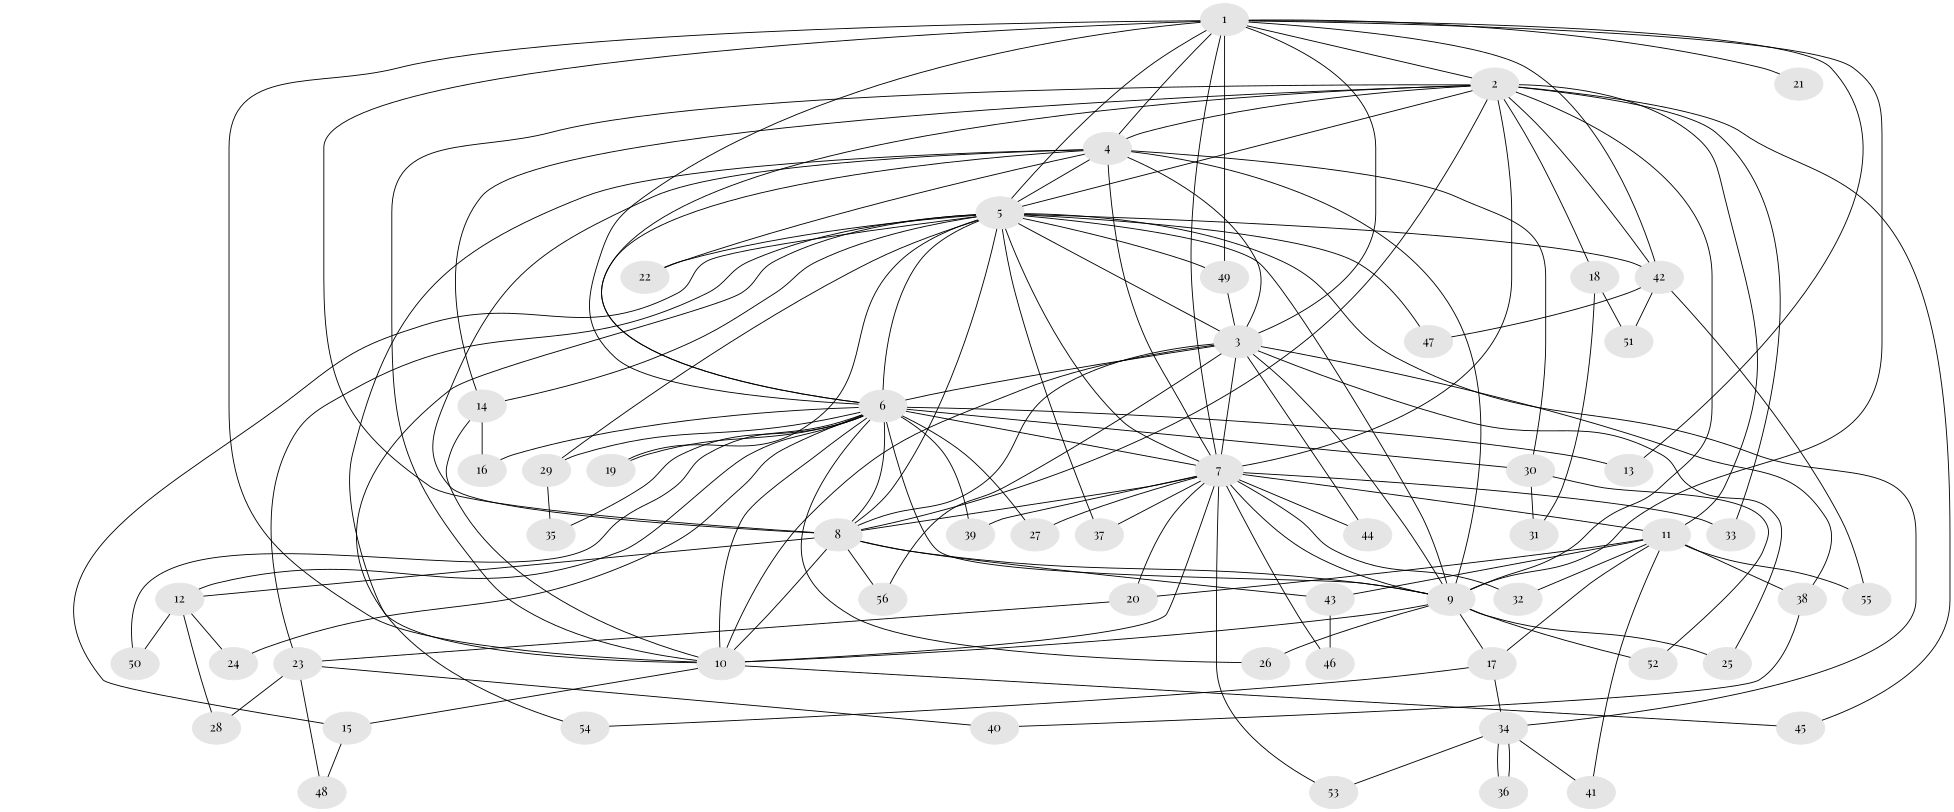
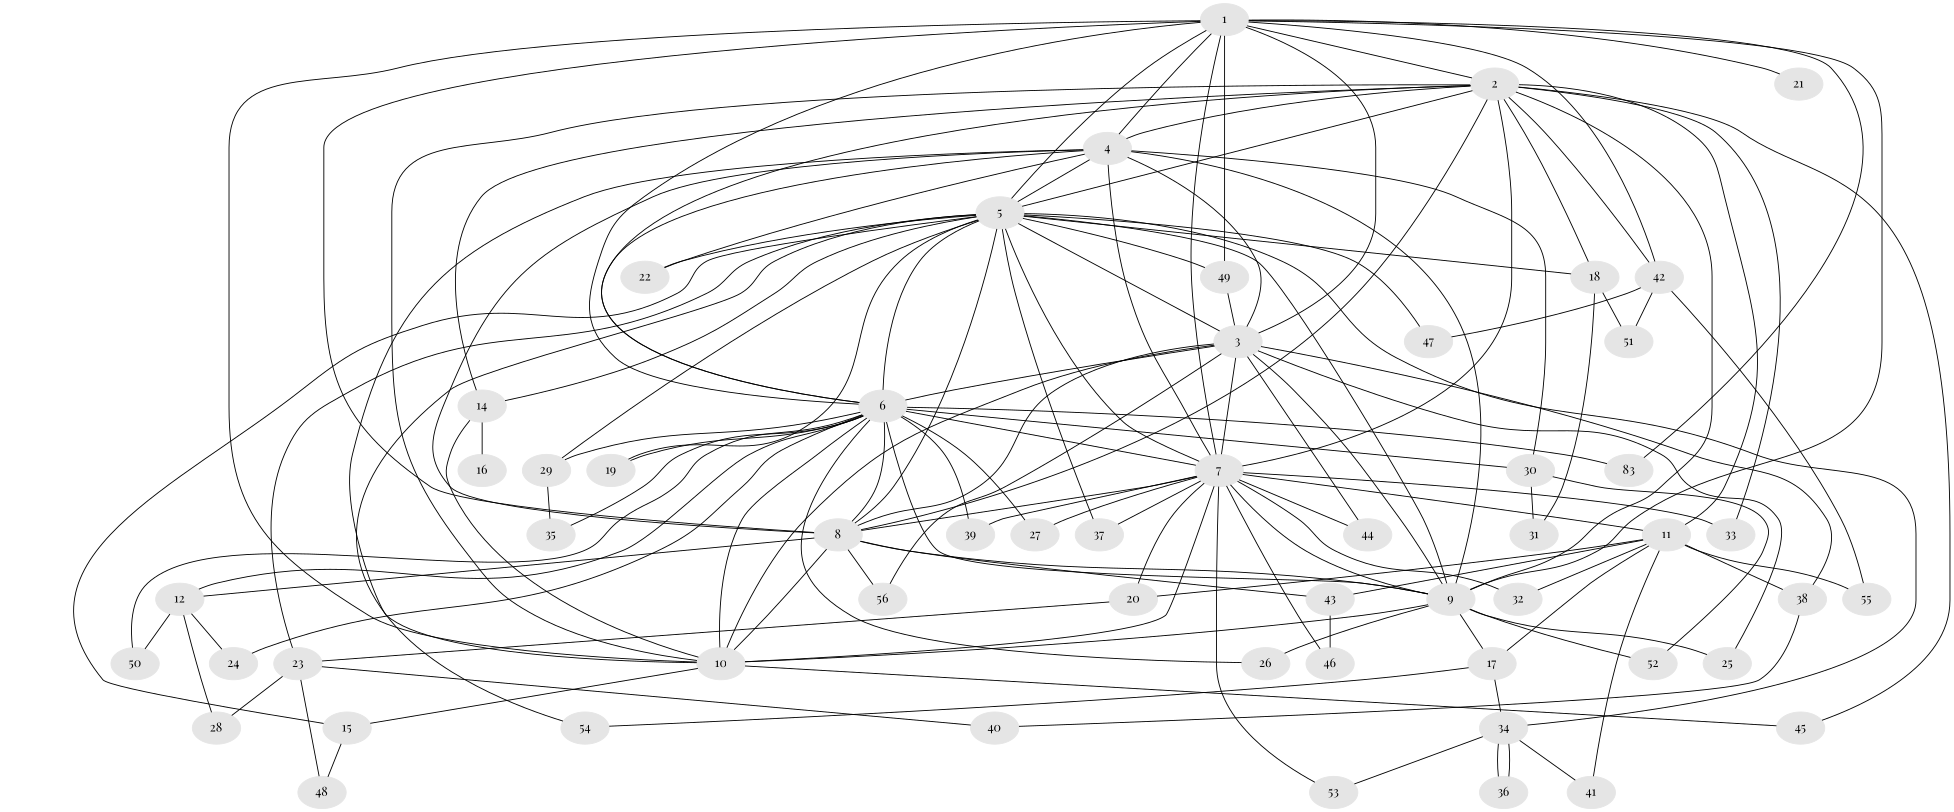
  graph {
    fontname="Playfair Display"
    node [color=gray90 fontname="Playfair Display" style=filled]
    edge [fontname="Playfair Display"]
    1
    2
    3
    4
    5
    6
    7
    8
    9
    10
-   13
+   13 [label=83]
    21
    42
    49
    11
    14
    18
    33
    45
    25
    38
    44
    56
    22
    30
    15
    19
    23
    29
    34
    37
    47
    54
    12
    16
    24
    26
    27
    35
    39
    50
    20
    32
    46
    53
    43
    17
    52
    55
    51
    41
    31
    40
    48
    28
    36
    1 -- 2
    1 -- 3
    1 -- 4
    1 -- 5
    1 -- 6
    1 -- 7
    1 -- 8
    1 -- 9
    1 -- 10
    1 -- 13
    1 -- 21
    1 -- 42
    1 -- 49
    2 -- 4
    2 -- 5
    2 -- 6
    2 -- 7
    2 -- 8
    2 -- 9
    2 -- 10
    2 -- 42
    2 -- 11
    2 -- 14
    2 -- 18
    2 -- 33
    2 -- 45
    3 -- 4
    3 -- 5
    3 -- 6
    3 -- 7
    3 -- 8
    3 -- 9
    3 -- 10
    3 -- 25
    3 -- 38
    3 -- 44
    3 -- 56
    4 -- 5
    4 -- 6
    4 -- 7
    4 -- 8
    4 -- 9
    4 -- 10
    4 -- 22
    4 -- 30
    5 -- 6
    5 -- 7
    5 -- 8
    5 -- 9
    5 -- 49
    5 -- 14
-   5 -- 42
+   5 -- 18
    5 -- 22
    5 -- 15
    5 -- 19
    5 -- 23
    5 -- 29
    5 -- 34
    5 -- 37
    5 -- 47
    5 -- 54
    6 -- 7
    6 -- 8
    6 -- 9
    6 -- 10
    6 -- 13
    6 -- 30
    6 -- 19
    6 -- 29
    6 -- 12
-   6 -- 16
    6 -- 24
    6 -- 26
    6 -- 27
    6 -- 35
    6 -- 39
    6 -- 50
    7 -- 8
    7 -- 9
    7 -- 10
    7 -- 11
    7 -- 33
    7 -- 44
    7 -- 37
    7 -- 27
    7 -- 39
    7 -- 20
    7 -- 32
    7 -- 46
    7 -- 53
    8 -- 9
    8 -- 10
    8 -- 56
    8 -- 12
    8 -- 43
    9 -- 10
    9 -- 25
    9 -- 26
    9 -- 17
    9 -- 52
    10 -- 45
    10 -- 15
    42 -- 47
    42 -- 55
    42 -- 51
    49 -- 3
    11 -- 38
    11 -- 20
    11 -- 32
    11 -- 43
    11 -- 17
    11 -- 55
    11 -- 41
    14 -- 10
    14 -- 16
    18 -- 51
    18 -- 31
    38 -- 40
    30 -- 52
    30 -- 31
    15 -- 48
    23 -- 40
    23 -- 48
    23 -- 28
    29 -- 35
    34 -- 53
    34 -- 41
    34 -- 36
    34 -- 36
    12 -- 24
    12 -- 50
    12 -- 28
    20 -- 23
    43 -- 46
    17 -- 34
    17 -- 54
  }
